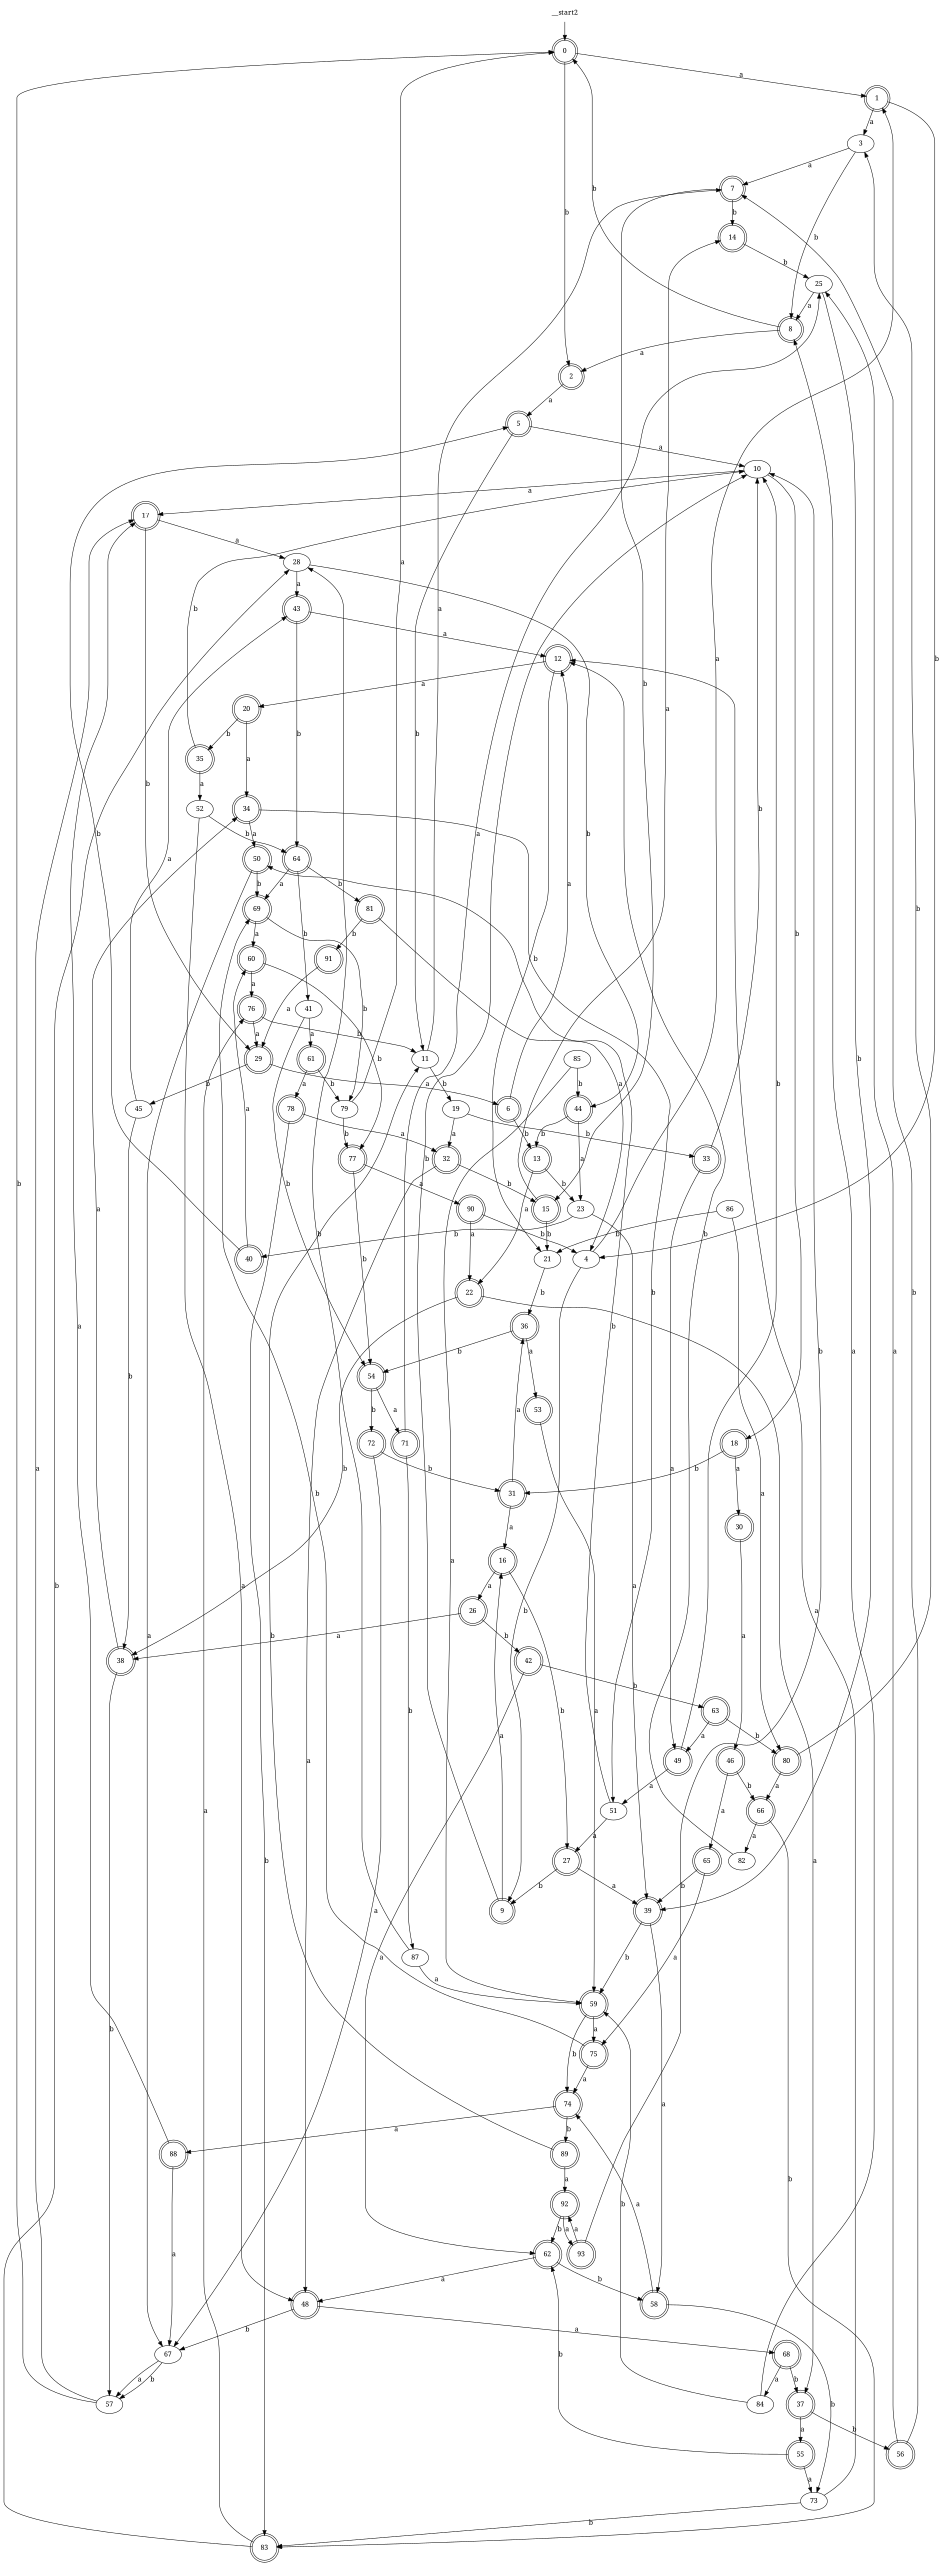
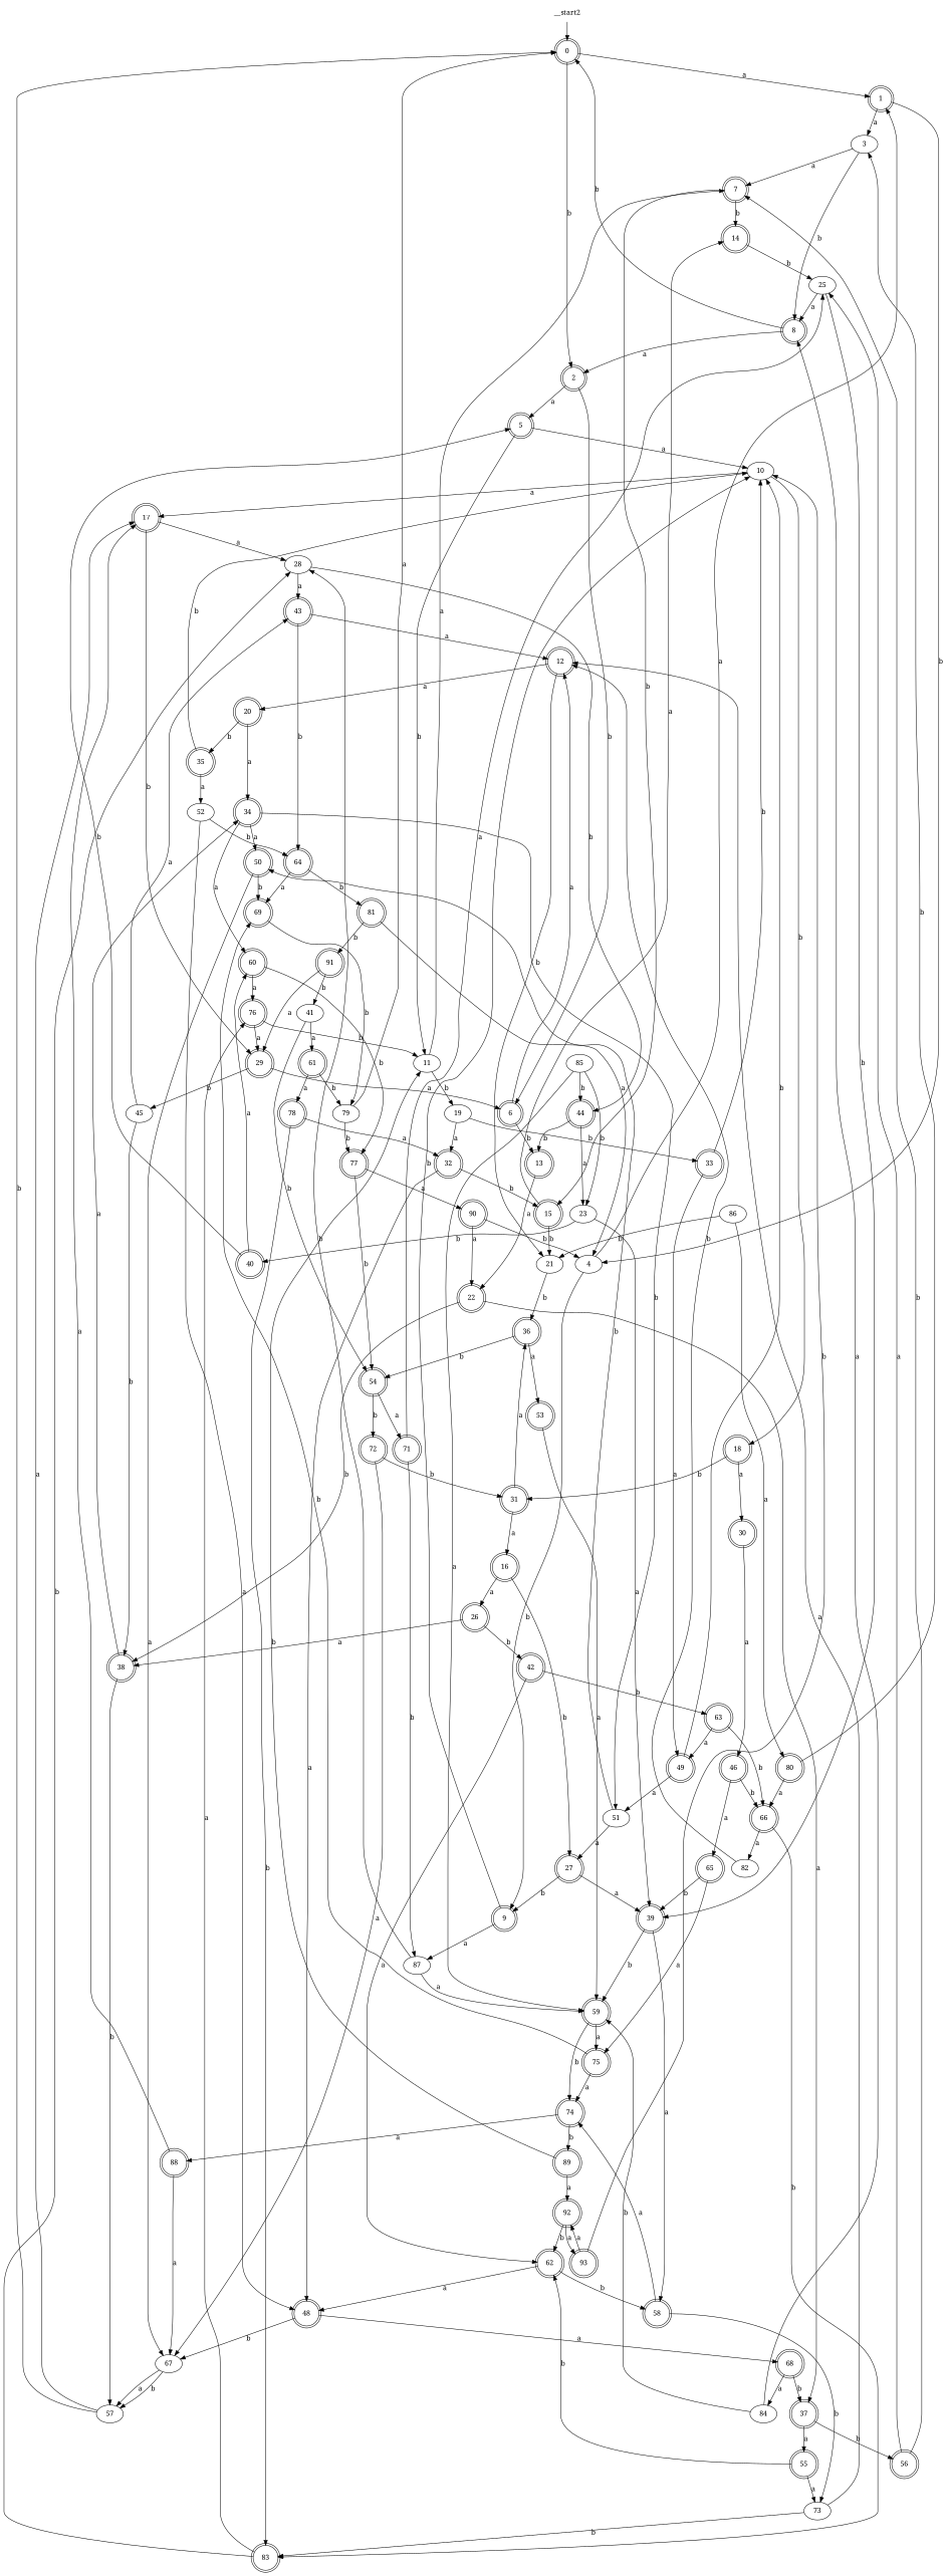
  digraph {
    fontname="Noto Serif"
    node [fontname="Noto Serif" shape=doublecircle]
    edge [fontname="Noto Serif"]
    n1 [label=__start2 shape=none]
    0
    1
    2
    3 [shape=""]
    4 [shape=""]
    5
    6
    7
    8
    9
    10 [shape=""]
    11 [shape=""]
    12
    13
    14
    15
    16
    17
    18
    19 [shape=""]
    20
    21 [shape=""]
    22
    23 [shape=""]
    25 [shape=""]
    26
    27
    28 [shape=""]
    29
    30
    31
    32
    33
    34
    35
    36
    37
    38
    39
    40
    42
    43
    44
    45 [shape=""]
    46
    48
    49
    50
    51 [shape=""]
    52 [shape=""]
    53
    54
    55
    56
    57 [shape=""]
    58
    59
    60
    41 [shape=""]
    61
    62
    63
    64
    65
    66
    67 [shape=""]
    68
    69
    71
    72
    73 [shape=""]
    74
    75
    76
    77
    78
    79 [shape=""]
    80
    81
    82 [shape=""]
    83
    84 [shape=""]
    87 [shape=""]
    88
    89
    90
    91
    85 [shape=""]
    86 [shape=""]
    92
    93
    n1 -> 0
    0 -> 1 [label=a]
    0 -> 2 [label=b]
    1 -> 3 [label=a]
    1 -> 4 [label=b]
    2 -> 5 [label=a]
+   2 -> 6 [label=b]
    3 -> 7 [label=a]
    3 -> 8 [label=b]
    4 -> 1 [label=a]
    4 -> 9 [label=b]
    5 -> 10 [label=a]
    5 -> 11 [label=b]
    6 -> 12 [label=a]
    6 -> 13 [label=b]
    7 -> 14 [label=b]
    7 -> 15 [label=b]
    8 -> 0 [label=b]
    8 -> 2 [label=a]
    9 -> 10 [label=b]
-   9 -> 16 [label=a]
+   9 -> 87 [label=a]
    10 -> 17 [label=a]
    10 -> 18 [label=b]
    11 -> 7 [label=a]
    11 -> 19 [label=b]
    12 -> 20 [label=a]
    12 -> 21 [label=b]
    13 -> 22 [label=a]
-   13 -> 23 [label=b]
+   85 -> 23 [label=b]
    14 -> 25 [label=b]
    15 -> 14 [label=a]
    15 -> 21 [label=b]
    16 -> 26 [label=a]
    16 -> 27 [label=b]
    17 -> 28 [label=a]
    17 -> 29 [label=b]
    18 -> 30 [label=a]
    18 -> 31 [label=b]
    19 -> 32 [label=a]
    19 -> 33 [label=b]
    20 -> 34 [label=a]
    20 -> 35 [label=b]
    21 -> 36 [label=b]
    22 -> 37 [label=a]
    22 -> 38 [label=b]
    23 -> 39 [label=a]
    23 -> 40 [label=b]
    25 -> 8 [label=a]
    25 -> 39 [label=b]
    26 -> 38 [label=a]
    26 -> 42 [label=b]
    27 -> 9 [label=b]
    27 -> 39 [label=a]
    28 -> 43 [label=a]
    28 -> 44 [label=b]
    29 -> 6 [label=a]
    29 -> 45 [label=b]
    30 -> 46 [label=a]
    31 -> 16 [label=a]
    31 -> 36 [label=a]
    32 -> 15 [label=b]
    32 -> 48 [label=a]
    33 -> 10 [label=b]
    33 -> 49 [label=a]
    34 -> 50 [label=a]
    34 -> 51 [label=b]
    35 -> 10 [label=b]
    35 -> 52 [label=a]
    36 -> 53 [label=a]
    36 -> 54 [label=b]
    37 -> 55 [label=a]
    37 -> 56 [label=b]
    38 -> 34 [label=a]
    38 -> 57 [label=b]
    39 -> 58 [label=a]
    39 -> 59 [label=b]
    40 -> 5 [label=b]
    40 -> 60 [label=a]
    42 -> 62 [label=a]
    42 -> 63 [label=b]
    43 -> 12 [label=a]
    43 -> 64 [label=b]
    44 -> 13 [label=b]
    44 -> 23 [label=a]
    45 -> 38 [label=b]
    45 -> 43 [label=a]
    46 -> 65 [label=a]
    46 -> 66 [label=b]
    48 -> 67 [label=b]
    48 -> 68 [label=a]
    49 -> 10 [label=b]
    49 -> 51 [label=a]
    50 -> 67 [label=a]
    50 -> 69 [label=b]
    51 -> 27 [label=a]
    51 -> 50 [label=b]
    52 -> 48 [label=a]
    52 -> 64 [label=b]
    53 -> 59 [label=a]
    54 -> 71 [label=a]
    54 -> 72 [label=b]
    55 -> 62 [label=b]
    55 -> 73 [label=a]
    56 -> 7 [label=b]
    56 -> 25 [label=a]
    57 -> 0 [label=b]
    57 -> 17 [label=a]
    58 -> 73 [label=b]
    58 -> 74 [label=a]
    59 -> 74 [label=b]
    59 -> 75 [label=a]
    60 -> 76 [label=a]
    60 -> 77 [label=b]
    41 -> 54 [label=b]
    41 -> 61 [label=a]
    61 -> 78 [label=a]
    61 -> 79 [label=b]
    62 -> 48 [label=a]
    62 -> 58 [label=b]
    63 -> 49 [label=a]
-   63 -> 80 [label=b]
+   63 -> 66 [label=b]
    64 -> 69 [label=a]
    64 -> 81 [label=b]
    65 -> 39 [label=b]
    65 -> 75 [label=a]
    66 -> 82 [label=a]
    66 -> 83 [label=b]
    67 -> 57 [label=a]
    67 -> 57 [label=b]
    68 -> 37 [label=b]
    68 -> 84 [label=a]
-   69 -> 60 [label=a]
+   34 -> 60 [label=a]
    69 -> 79 [label=b]
    71 -> 25 [label=a]
    71 -> 87 [label=b]
    72 -> 31 [label=b]
    72 -> 67 [label=a]
    73 -> 12 [label=a]
    73 -> 83 [label=b]
    74 -> 88 [label=a]
    74 -> 89 [label=b]
    75 -> 69 [label=b]
    75 -> 74 [label=a]
    76 -> 11 [label=b]
    76 -> 29 [label=a]
    77 -> 54 [label=b]
    77 -> 90 [label=a]
    78 -> 32 [label=a]
    78 -> 83 [label=b]
    79 -> 0 [label=a]
    79 -> 77 [label=b]
    80 -> 3 [label=b]
    80 -> 66 [label=a]
    81 -> 4 [label=a]
    81 -> 91 [label=b]
    82 -> 12 [label=b]
    83 -> 28 [label=b]
    83 -> 76 [label=a]
    84 -> 8 [label=a]
    84 -> 59 [label=b]
    87 -> 28 [label=b]
    87 -> 59 [label=a]
    88 -> 17 [label=a]
    88 -> 67 [label=a]
    89 -> 11 [label=b]
    89 -> 92 [label=a]
    90 -> 4 [label=b]
    90 -> 22 [label=a]
    91 -> 29 [label=a]
-   64 -> 41 [label=b]
+   91 -> 41 [label=b]
    85 -> 44 [label=b]
    85 -> 59 [label=a]
    86 -> 21 [label=b]
    86 -> 80 [label=a]
    92 -> 62 [label=b]
    92 -> 93 [label=a]
    93 -> 10 [label=b]
    93 -> 92 [label=a]
  }
